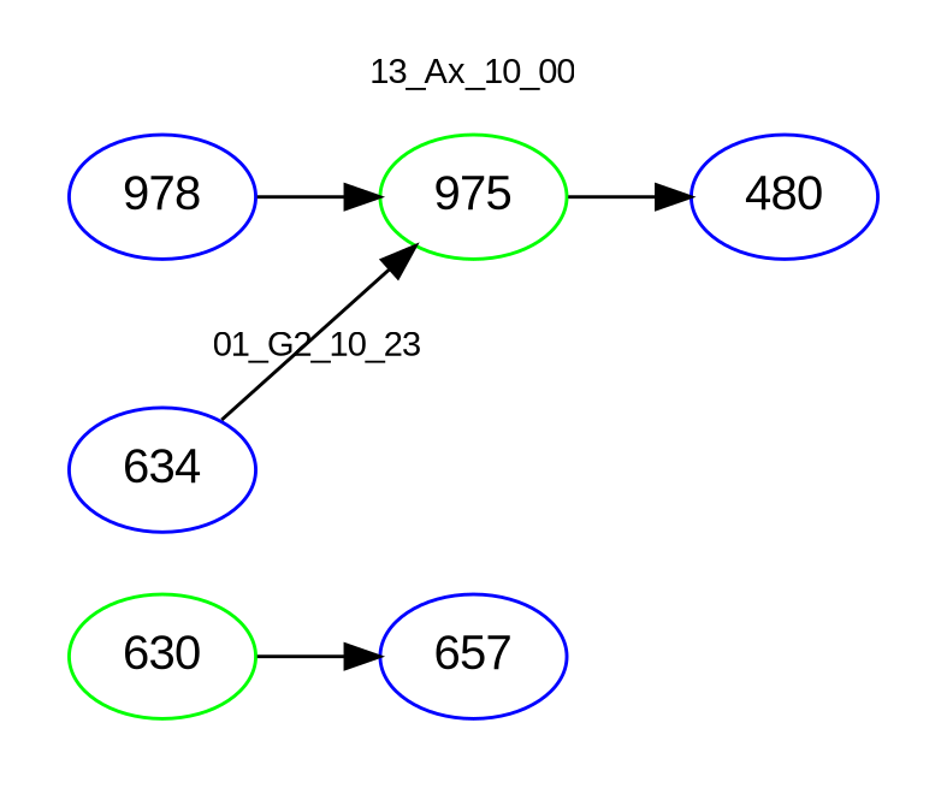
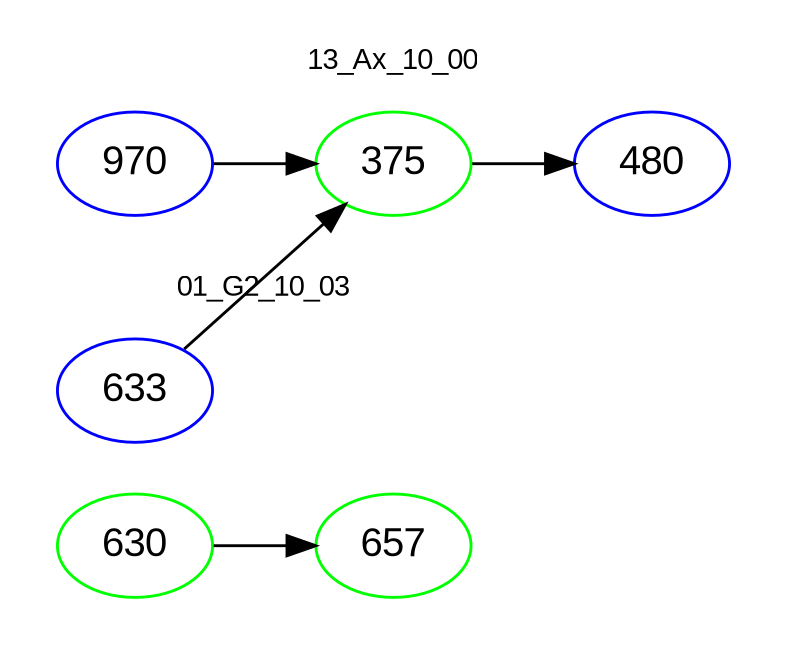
  digraph {
    fontname="Liberation Sans"
    rankdir=LR
    node [color=blue fontname="Liberation Sans"]
    edge [color=black fontname="Liberation Sans"]
-   n1 [label=978]
-   n2 [color=green label=975]
+   n1 [label=970]
+   n2 [color=green label=375]
    n3 [label=480]
-   n4 [label=634]
+   n4 [label=633]
    n5 [color=green label=630]
-   n6 [label=657]
+   n6 [color=green label=657]
    subgraph cluster_1 {
      color=white
      fontsize=10
      label="13_Ax_10_00"
      n1
      n2
      n3
    }
    subgraph cluster_2 {
      color=white
      fontsize=10
-     label="01_G2_10_23"
+     label="01_G2_10_03"
      n4
      n5
      n6
    }
    n1 -> n2
    n2 -> n3
    n4 -> n2
    n5 -> n6
  }
